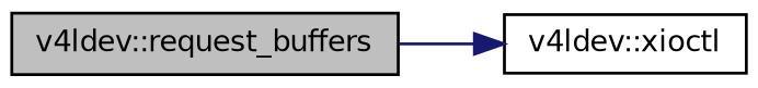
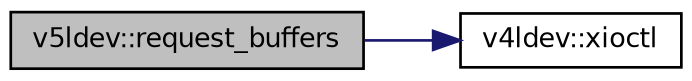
  digraph {
    rankdir=LR
    node [color=black fontname=Helvetica fontsize=10 shape=record style=filled]
-   n1 [fillcolor=grey75 fontcolor=black height=0.2 label="v4ldev::request_buffers" width=0.4]
+   n1 [fillcolor=grey75 fontcolor=black height=0.2 label="v5ldev::request_buffers" width=0.4]
    n2 [fillcolor=white height=0.2 label="v4ldev::xioctl" width=0.4]
    n1 -> n2 [color=midnightblue fontname=Helvetica fontsize=10 labelfontname=Helvetica labelfontsize=10 style=solid]
  }
